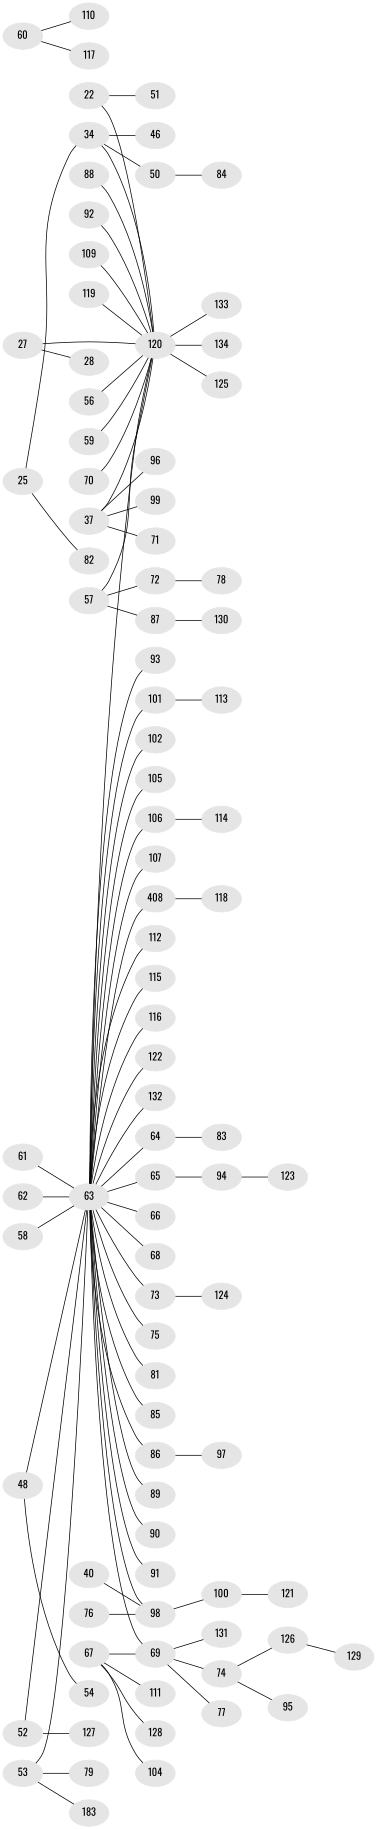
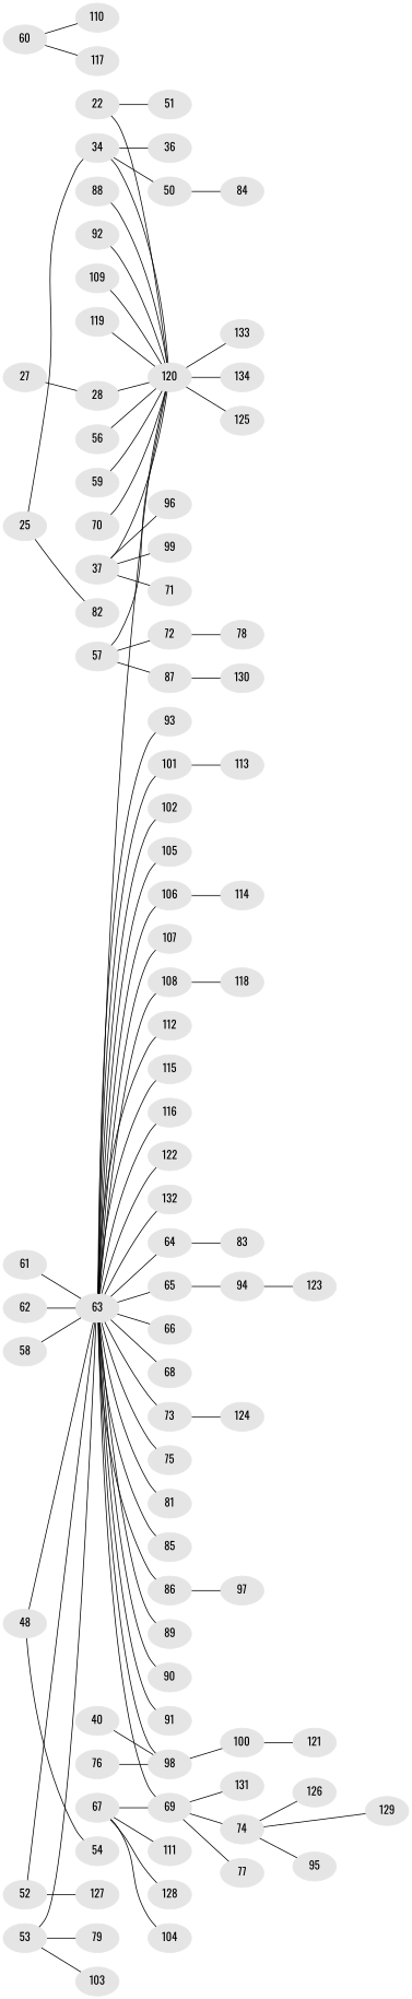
  graph {
    fontname=Oswald
    rankdir=LR
    node [color=gray90 fontname=Oswald style=filled]
    edge [fontname=Oswald]
    22
    51
    120 [super="+80+13+24+15+45"]
    125
    133
    134
    34 [super="+23"]
-   46
+   46 [label=36]
    50 [super="+44"]
    25
    82
    27
    28
    84
    37 [super="+32"]
    71
    96
    99
    98 [super="+18"]
    100
    40
    48
    54
    63 [super="+55"]
    64
    65 [super="+11"]
    66
    68
    69 [super="+30+33"]
    73
    75
    81
    85
    86
    89
    90
    91
    93
    101
    102
    105
    106
    107
-   108 [super="+39" label=408]
+   108 [super="+39"]
    112
    115
    116
    122
    132
    52
    127
    53
    79
-   103 [label=183]
+   103
    56
    57
    72
    87
    78
    130
    58
    59
    60
    110
    117
    61
    62
    83
    94
    74
    77
    131
    124
    97
    113
    114
    118
    123
    67
    104
    111
    128
    95
    126
    70
    129
    76
    88
    92
    121
    109
    119
    22 -- 51
    22 -- 120
    120 -- 125
    120 -- 133
    120 -- 134
    34 -- 120
    34 -- 46
    34 -- 50
    50 -- 84
    25 -- 34
    25 -- 82
-   27 -- 120
+   28 -- 120
    27 -- 28
    37 -- 120
    37 -- 71
    37 -- 96
    37 -- 99
    98 -- 100
    100 -- 121
    40 -- 98
    48 -- 54
    48 -- 63
    63 -- 120
    63 -- 98
    63 -- 64
    63 -- 65
    63 -- 66
    63 -- 68
    63 -- 69
    63 -- 73
    63 -- 75
    63 -- 81
    63 -- 85
    63 -- 86
    63 -- 89
    63 -- 90
    63 -- 91
    63 -- 93
    63 -- 101
    63 -- 102
    63 -- 105
    63 -- 106
    63 -- 107
    63 -- 108
    63 -- 112
    63 -- 115
    63 -- 116
    63 -- 122
    63 -- 132
    64 -- 83
    65 -- 94
    69 -- 74
    69 -- 77
    69 -- 131
    73 -- 124
    86 -- 97
    101 -- 113
    106 -- 114
    108 -- 118
    52 -- 63
    52 -- 127
    53 -- 63
    53 -- 79
    53 -- 103
    56 -- 120
    57 -- 120
    57 -- 72
    57 -- 87
    72 -- 78
    87 -- 130
    58 -- 63
    59 -- 120
    60 -- 110
    60 -- 117
    61 -- 63
    62 -- 63
    94 -- 123
    74 -- 95
    74 -- 126
    67 -- 69
    67 -- 104
    67 -- 111
    67 -- 128
-   126 -- 129
+   74 -- 129
    70 -- 120
    76 -- 98
    88 -- 120
    92 -- 120
    109 -- 120
    119 -- 120
  }
